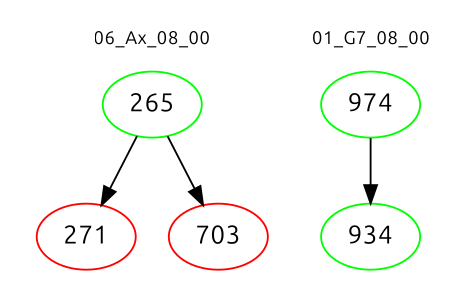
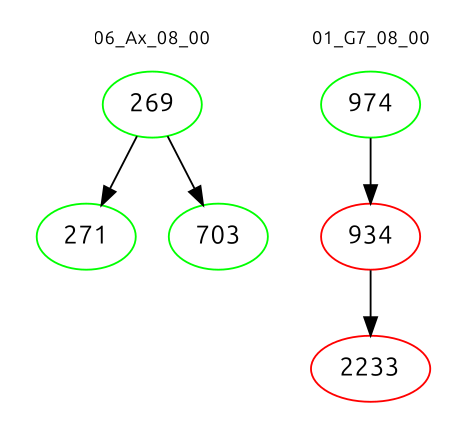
  digraph {
    fontname=Ubuntu
    node [color=green fontname=Ubuntu]
    edge [color=black fontname=Ubuntu]
-   n1 [label=265]
-   n2 [color=red label=271]
-   n3 [color=red label=703]
-   n4 [label=934]
+   n1 [label=269]
+   n2 [label=271]
+   n3 [label=703]
+   n4 [color=red label=934]
    n5 [label=974]
+   n6 [color=red label=2233]
    subgraph cluster_1 {
      color=white
      fontsize=10
      label="06_Ax_08_00"
      n1
      n2
      n3
    }
    subgraph cluster_2 {
      color=white
      fontsize=10
      label="01_G7_08_00"
      n4
      n5
+     n6
    }
    n1 -> n2
    n1 -> n3
+   n4 -> n6
    n5 -> n4
  }
